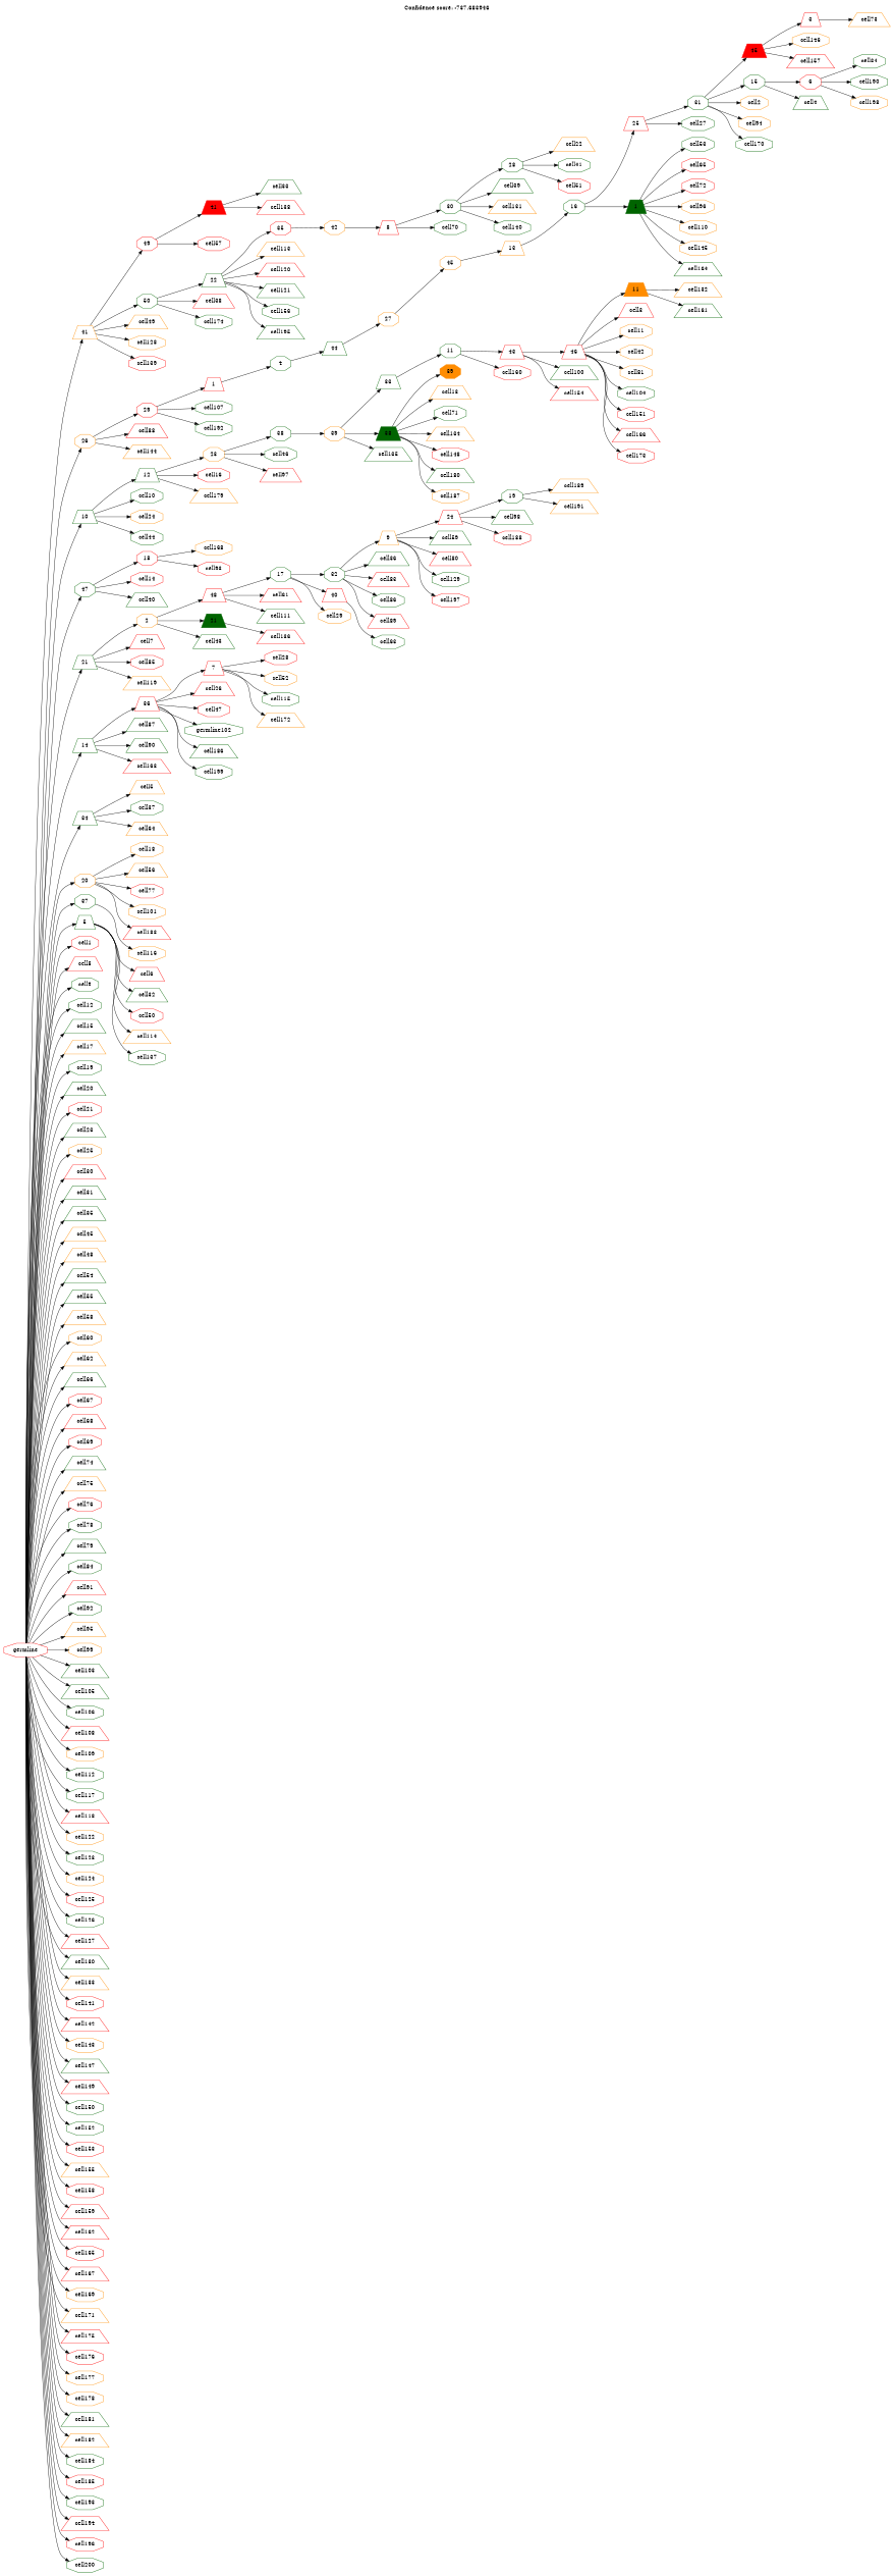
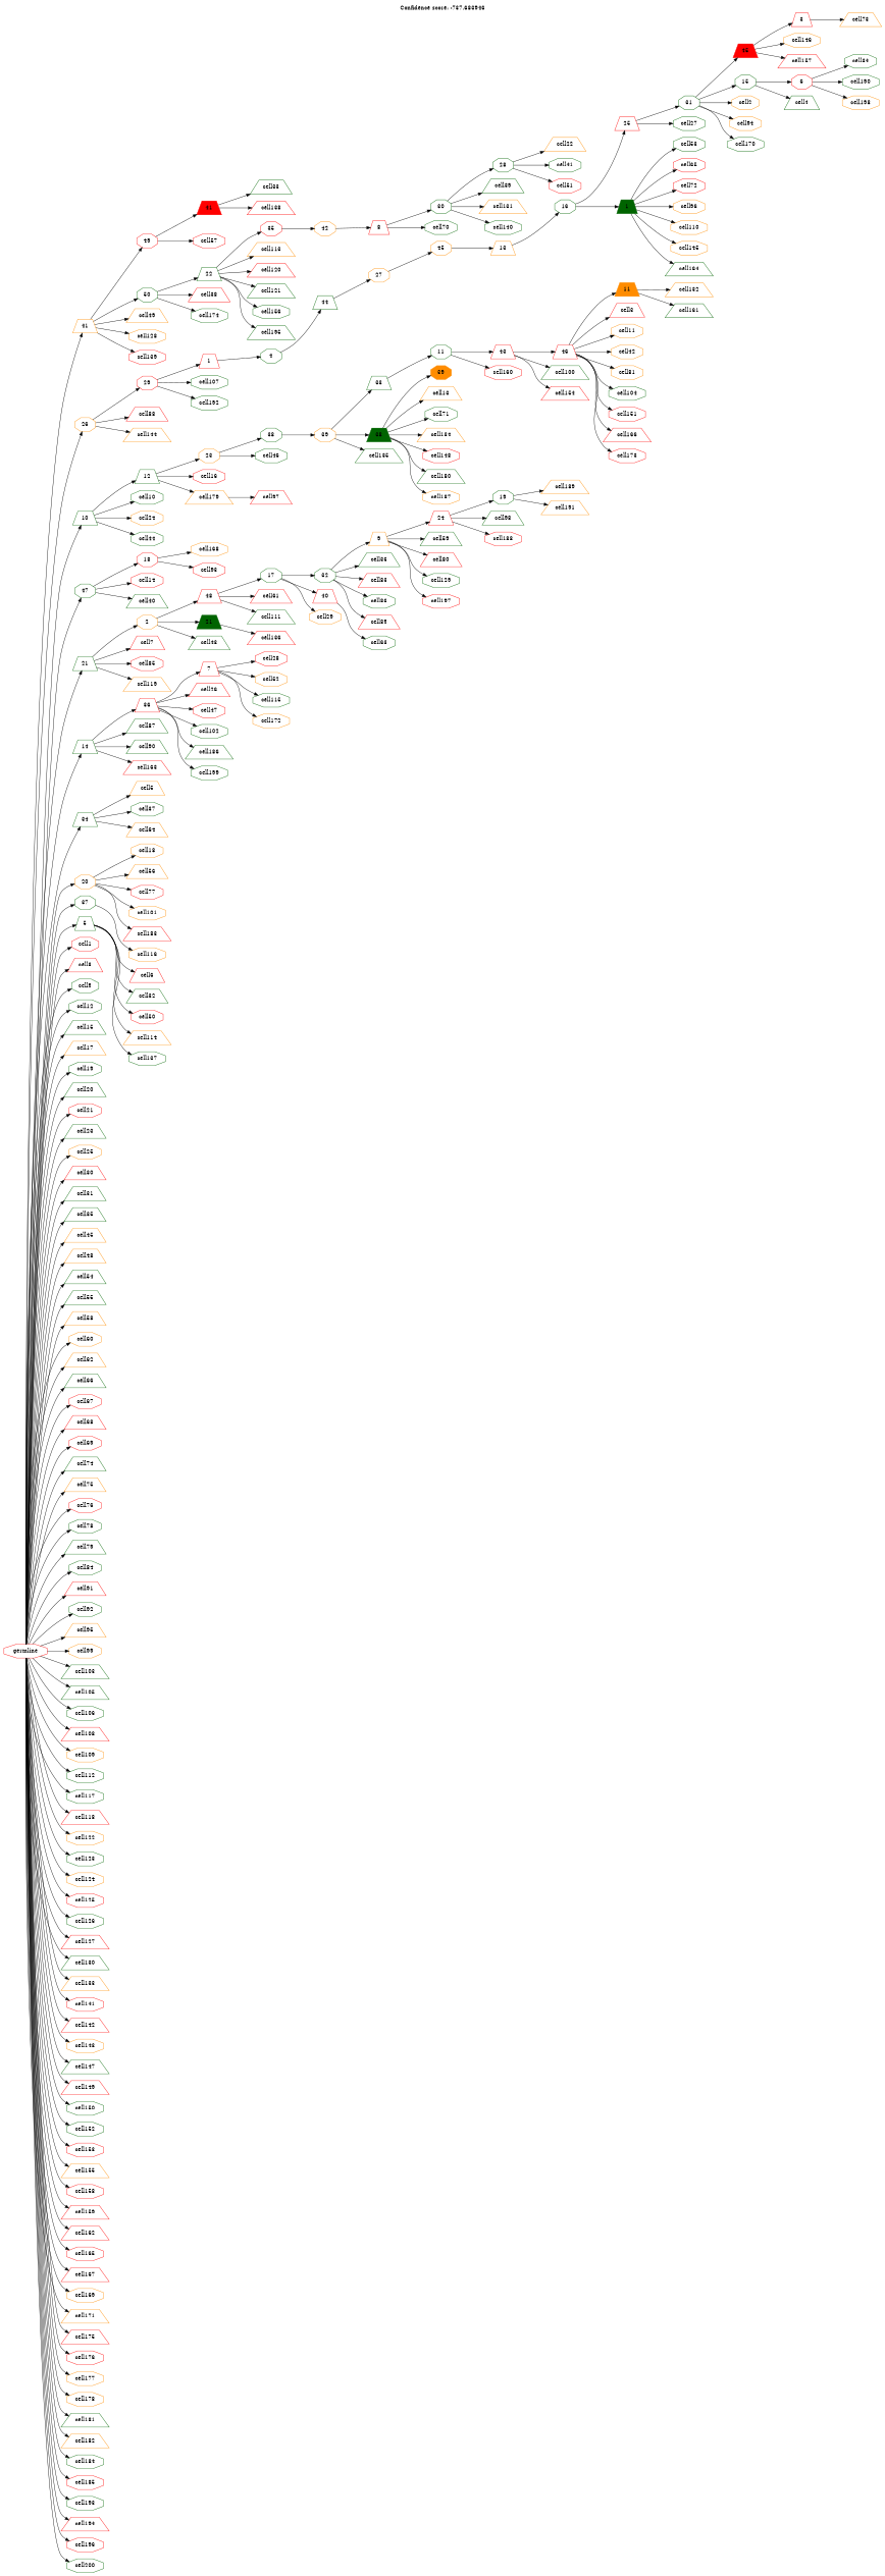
  digraph {
    fontname="DejaVu Serif"
    label="Confidence score: -737.683946"
    labelloc=t
    rankdir=LR
    node [color=darkgreen fontname="DejaVu Serif" shape=octagon]
    edge [fontname="DejaVu Serif"]
    n1 [color=red label=49]
    n2 [color=red label=41 shape=trapezium style=filled]
    cell57 [color=red]
    cell33 [shape=trapezium]
    cell138 [color=red shape=trapezium]
    n6 [label=30]
    n7 [label=28]
    cell39 [shape=trapezium]
    cell131 [color=darkorange shape=trapezium]
    cell140
    cell22 [color=darkorange shape=trapezium]
    cell41
    cell51 [color=red]
    n14 [color=red label=8 shape=trapezium]
    cell70
    n16 [color=darkorange label=42]
    n17 [color=red label=35]
    n18 [label=22 shape=trapezium]
    cell113 [color=darkorange shape=trapezium]
    cell120 [color=red shape=trapezium]
    cell121 [shape=trapezium]
    cell156
    cell195 [shape=trapezium]
    n24 [label=50]
    cell38 [color=red shape=trapezium]
    cell174
    n27 [color=darkorange label=41 shape=trapezium]
    cell49 [color=darkorange shape=trapezium]
    cell128 [color=darkorange]
    cell139 [color=red]
    n31 [color=red label=45 shape=trapezium style=filled]
    n32 [color=red label=3 shape=trapezium]
    cell146 [color=darkorange]
    cell157 [color=red shape=trapezium]
    cell73 [color=darkorange shape=trapezium]
    n36 [label=15]
    n37 [color=red label=6]
    cell4 [shape=trapezium]
    cell34
    cell190
    cell198 [color=darkorange]
    n42 [label=31]
    cell2 [color=darkorange]
    cell94 [color=darkorange]
    cell170
    n46 [color=red label=25 shape=trapezium]
    cell27
    n48 [label=16]
    n49 [label=1 shape=trapezium style=filled]
    cell53
    cell65 [color=red]
    cell72 [color=red]
    cell96 [color=darkorange]
    cell110 [color=darkorange]
    cell145 [color=darkorange]
    cell164 [shape=trapezium]
    n57 [color=darkorange label=13 shape=trapezium]
    n58 [color=darkorange label=45]
    n59 [color=darkorange label=27]
    n60 [label=44 shape=trapezium]
    n61 [label=4]
    n62 [color=red label=1 shape=trapezium]
    n63 [color=red label=29]
    cell107
    cell192
    n66 [color=darkorange label=26]
    cell88 [color=red shape=trapezium]
    cell144 [color=darkorange shape=trapezium]
    n69 [color=red label=46 shape=trapezium]
    n70 [color=darkorange label=11 shape=trapezium style=filled]
    cell3 [color=red shape=trapezium]
    cell11 [color=darkorange]
    cell42 [color=darkorange]
    cell81 [color=darkorange]
    cell104
    cell151 [color=red]
    cell166 [color=red shape=trapezium]
    cell173 [color=red]
    cell132 [color=darkorange shape=trapezium]
    cell161 [shape=trapezium]
    n81 [color=red label=43 shape=trapezium]
    cell100 [shape=trapezium]
    cell154 [color=red shape=trapezium]
    n84 [label=11]
    cell160 [color=red]
    n86 [label=33 shape=trapezium]
    n87 [label=38 shape=trapezium style=filled]
    n88 [color=darkorange label=39 style=filled]
    cell13 [color=darkorange shape=trapezium]
    cell71
    cell134 [color=darkorange shape=trapezium]
    cell148 [color=red]
    cell180 [shape=trapezium]
    cell187 [color=darkorange]
    n95 [color=darkorange label=39]
    cell135 [shape=trapezium]
    n97 [label=38]
    n98 [color=darkorange label=23]
    cell46
    cell97 [color=red shape=trapezium]
    n101 [label=12 shape=trapezium]
    cell16 [color=red]
    cell179 [color=darkorange shape=trapezium]
    n104 [label=10 shape=trapezium]
    cell10
    cell24 [color=darkorange]
    cell44
    n108 [label=47]
    n109 [color=red label=18]
    cell14 [color=red]
    cell40 [shape=trapezium]
    cell168 [color=darkorange]
    cell93 [color=red]
    n114 [color=red label=24 shape=trapezium]
    n115 [label=19]
    cell98 [shape=trapezium]
    cell188 [color=red]
    cell189 [color=darkorange shape=trapezium]
    cell191 [color=darkorange shape=trapezium]
    n120 [color=darkorange label=9 shape=trapezium]
    cell59 [shape=trapezium]
    cell80 [color=red shape=trapezium]
    cell129
    cell197 [color=red]
    n125 [label=32]
    cell36 [shape=trapezium]
    cell83 [color=red shape=trapezium]
    cell86
    cell89 [color=red shape=trapezium]
    n130 [label=17]
    n131 [color=red label=40 shape=trapezium]
    cell29 [color=darkorange]
    cell63
    n134 [color=red label=48 shape=trapezium]
    cell61 [color=red shape=trapezium]
    cell111 [shape=trapezium]
    n137 [color=darkorange label=2]
    n138 [label=21 shape=trapezium style=filled]
    cell43 [shape=trapezium]
    cell136 [color=red shape=trapezium]
    n141 [label=21 shape=trapezium]
    cell7 [color=red shape=trapezium]
    cell85 [color=red]
    cell119 [color=darkorange shape=trapezium]
    n145 [color=red label=36 shape=trapezium]
    n146 [color=red label=7 shape=trapezium]
    cell26 [color=red shape=trapezium]
    cell47 [color=red]
-   cell102 [label=germline102]
+   cell102
    cell186 [shape=trapezium]
    cell199
    cell28 [color=red]
    cell52 [color=darkorange]
    cell115
-   cell172 [color=darkorange shape=trapezium]
+   cell172 [color=darkorange]
    n156 [label=14 shape=trapezium]
    cell87 [shape=trapezium]
    cell90 [shape=trapezium]
    cell163 [color=red shape=trapezium]
    n160 [color=red label=germline]
    n161 [label=34 shape=trapezium]
    n162 [color=darkorange label=20]
    n163 [label=37]
    n164 [label=5 shape=trapezium]
    cell1 [color=red]
    cell8 [color=red shape=trapezium]
    cell9
    cell12
    cell15 [shape=trapezium]
    cell17 [color=darkorange shape=trapezium]
    cell19
    cell20 [shape=trapezium]
    cell21 [color=red]
    cell23 [shape=trapezium]
    cell25 [color=darkorange]
    cell30 [color=red shape=trapezium]
    cell31 [shape=trapezium]
    cell35 [shape=trapezium]
    cell45 [color=darkorange shape=trapezium]
    cell48 [color=darkorange shape=trapezium]
    cell54 [shape=trapezium]
    cell55 [shape=trapezium]
    cell58 [color=darkorange shape=trapezium]
    cell60 [color=darkorange]
    cell62 [color=darkorange shape=trapezium]
    cell66 [shape=trapezium]
    cell67 [color=red]
    cell68 [color=red shape=trapezium]
    cell69 [color=red]
    cell74 [shape=trapezium]
    cell75 [color=darkorange shape=trapezium]
    cell76 [color=red]
    cell78
    cell79 [shape=trapezium]
    cell84
    cell91 [color=red shape=trapezium]
    cell92
    cell95 [color=darkorange shape=trapezium]
    cell99 [color=darkorange]
    cell103 [shape=trapezium]
    cell105 [shape=trapezium]
    cell106
    cell108 [color=red shape=trapezium]
    cell109 [color=darkorange]
    cell112
    cell117
    cell118 [color=red shape=trapezium]
    cell122 [color=darkorange]
    cell123
    cell124 [color=darkorange]
    cell125 [color=red]
    cell126
    cell127 [color=red shape=trapezium]
    cell130 [shape=trapezium]
    cell133 [color=darkorange shape=trapezium]
    cell141 [color=red]
    cell142 [color=red shape=trapezium]
    cell143 [color=darkorange]
    cell147 [shape=trapezium]
    cell149 [color=red shape=trapezium]
    cell150
    cell152
    cell153 [color=red]
    cell155 [color=darkorange shape=trapezium]
    cell158 [color=red]
    cell159 [color=red shape=trapezium]
    cell162 [color=red shape=trapezium]
    cell165 [color=red]
    cell167 [color=red shape=trapezium]
    cell169 [color=darkorange]
    cell171 [color=darkorange shape=trapezium]
    cell175 [color=red shape=trapezium]
    cell176 [color=red]
    cell177 [color=darkorange]
    cell178 [color=darkorange]
    cell181 [shape=trapezium]
    cell182 [color=darkorange shape=trapezium]
    cell184
    cell185 [color=red]
    cell193
    cell194 [color=red shape=trapezium]
    cell196 [color=red]
    cell200
    cell5 [color=darkorange shape=trapezium]
    cell37
    cell64 [color=darkorange shape=trapezium]
    cell18 [color=darkorange]
    cell56 [color=darkorange shape=trapezium]
    cell77 [color=red]
    cell101 [color=darkorange]
    cell183 [color=red shape=trapezium]
    cell116 [color=darkorange]
    cell6 [color=red shape=trapezium]
    cell32 [shape=trapezium]
    cell50 [color=red]
    cell114 [color=darkorange shape=trapezium]
    cell137
    n1 -> n2
    n1 -> cell57
    n2 -> cell33
    n2 -> cell138
    n6 -> n7
    n6 -> cell39
    n6 -> cell131
    n6 -> cell140
    n7 -> cell22
    n7 -> cell41
    n7 -> cell51
    n14 -> n6
    n14 -> cell70
    n16 -> n14
    n17 -> n16
    n18 -> n17
    n18 -> cell113
    n18 -> cell120
    n18 -> cell121
    n18 -> cell156
    n18 -> cell195
    n24 -> n18
    n24 -> cell38
    n24 -> cell174
    n27 -> n1
    n27 -> n24
    n27 -> cell49
    n27 -> cell128
    n27 -> cell139
    n31 -> n32
    n31 -> cell146
    n31 -> cell157
    n32 -> cell73
    n36 -> n37
    n36 -> cell4
    n37 -> cell34
    n37 -> cell190
    n37 -> cell198
    n42 -> n31
    n42 -> n36
    n42 -> cell2
    n42 -> cell94
    n42 -> cell170
    n46 -> n42
    n46 -> cell27
    n48 -> n46
    n48 -> n49
    n49 -> cell53
    n49 -> cell65
    n49 -> cell72
    n49 -> cell96
    n49 -> cell110
    n49 -> cell145
    n49 -> cell164
    n57 -> n48
    n58 -> n57
    n59 -> n58
    n60 -> n59
    n61 -> n60
    n62 -> n61
    n63 -> n62
    n63 -> cell107
    n63 -> cell192
    n66 -> n63
    n66 -> cell88
    n66 -> cell144
    n69 -> n70
    n69 -> cell3
    n69 -> cell11
    n69 -> cell42
    n69 -> cell81
    n69 -> cell104
    n69 -> cell151
    n69 -> cell166
    n69 -> cell173
    n70 -> cell132
    n70 -> cell161
    n81 -> n69
    n81 -> cell100
    n81 -> cell154
    n84 -> n81
    n84 -> cell160
    n86 -> n84
    n87 -> n88
    n87 -> cell13
    n87 -> cell71
    n87 -> cell134
    n87 -> cell148
    n87 -> cell180
    n87 -> cell187
    n95 -> n86
    n95 -> n87
    n95 -> cell135
    n97 -> n95
    n98 -> n97
    n98 -> cell46
-   n98 -> cell97
+   cell179 -> cell97
    n101 -> n98
    n101 -> cell16
    n101 -> cell179
    n104 -> n101
    n104 -> cell10
    n104 -> cell24
    n104 -> cell44
    n108 -> n109
    n108 -> cell14
    n108 -> cell40
    n109 -> cell168
    n109 -> cell93
    n114 -> n115
    n114 -> cell98
    n114 -> cell188
    n115 -> cell189
    n115 -> cell191
    n120 -> n114
    n120 -> cell59
    n120 -> cell80
    n120 -> cell129
    n120 -> cell197
    n125 -> n120
    n125 -> cell36
    n125 -> cell83
    n125 -> cell86
    n125 -> cell89
    n130 -> n125
    n130 -> n131
    n130 -> cell29
    n131 -> cell63
    n134 -> n130
    n134 -> cell61
    n134 -> cell111
    n137 -> n134
    n137 -> n138
    n137 -> cell43
    n138 -> cell136
    n141 -> n137
    n141 -> cell7
    n141 -> cell85
    n141 -> cell119
    n145 -> n146
    n145 -> cell26
    n145 -> cell47
    n145 -> cell102
    n145 -> cell186
    n145 -> cell199
    n146 -> cell28
    n146 -> cell52
    n146 -> cell115
    n146 -> cell172
    n156 -> n145
    n156 -> cell87
    n156 -> cell90
    n156 -> cell163
    n160 -> n27
    n160 -> n66
    n160 -> n104
    n160 -> n108
    n160 -> n141
    n160 -> n156
    n160 -> n161
    n160 -> n162
    n160 -> n163
    n160 -> n164
    n160 -> cell1
    n160 -> cell8
    n160 -> cell9
    n160 -> cell12
    n160 -> cell15
    n160 -> cell17
    n160 -> cell19
    n160 -> cell20
    n160 -> cell21
    n160 -> cell23
    n160 -> cell25
    n160 -> cell30
    n160 -> cell31
    n160 -> cell35
    n160 -> cell45
    n160 -> cell48
    n160 -> cell54
    n160 -> cell55
    n160 -> cell58
    n160 -> cell60
    n160 -> cell62
    n160 -> cell66
    n160 -> cell67
    n160 -> cell68
    n160 -> cell69
    n160 -> cell74
    n160 -> cell75
    n160 -> cell76
    n160 -> cell78
    n160 -> cell79
    n160 -> cell84
    n160 -> cell91
    n160 -> cell92
    n160 -> cell95
    n160 -> cell99
    n160 -> cell103
    n160 -> cell105
    n160 -> cell106
    n160 -> cell108
    n160 -> cell109
    n160 -> cell112
    n160 -> cell117
    n160 -> cell118
    n160 -> cell122
    n160 -> cell123
    n160 -> cell124
    n160 -> cell125
    n160 -> cell126
    n160 -> cell127
    n160 -> cell130
    n160 -> cell133
    n160 -> cell141
    n160 -> cell142
    n160 -> cell143
    n160 -> cell147
    n160 -> cell149
    n160 -> cell150
    n160 -> cell152
    n160 -> cell153
    n160 -> cell155
    n160 -> cell158
    n160 -> cell159
    n160 -> cell162
    n160 -> cell165
    n160 -> cell167
    n160 -> cell169
    n160 -> cell171
    n160 -> cell175
    n160 -> cell176
    n160 -> cell177
    n160 -> cell178
    n160 -> cell181
    n160 -> cell182
    n160 -> cell184
    n160 -> cell185
    n160 -> cell193
    n160 -> cell194
    n160 -> cell196
    n160 -> cell200
    n161 -> cell5
    n161 -> cell37
    n161 -> cell64
    n162 -> cell18
    n162 -> cell56
    n162 -> cell77
    n162 -> cell101
    n162 -> cell183
    n163 -> cell116
    n164 -> cell6
    n164 -> cell32
    n164 -> cell50
    n164 -> cell114
    n164 -> cell137
  }
